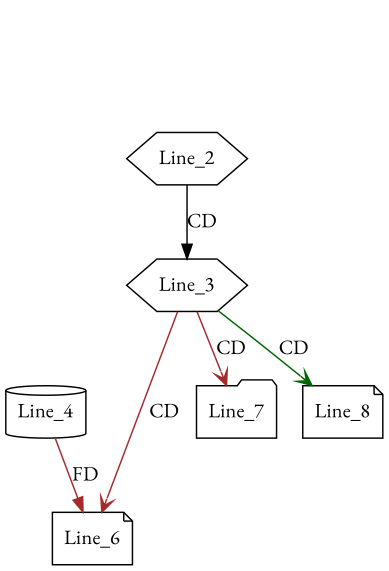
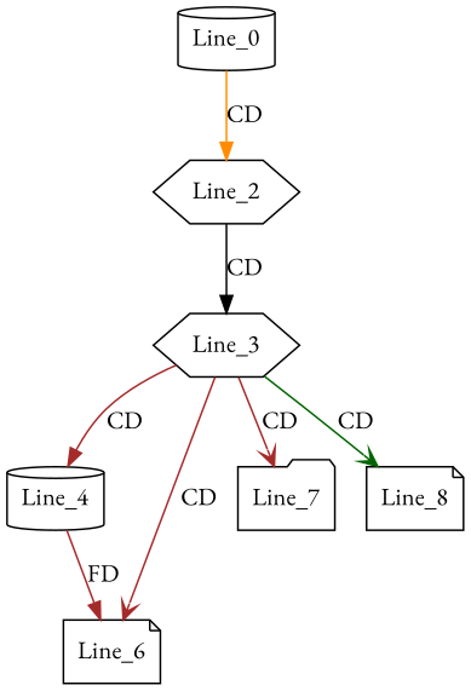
  digraph {
    fontname="EB Garamond"
    node [fontname="EB Garamond" shape=hexagon]
    edge [arrowhead=normal color=brown fontname="EB Garamond"]
    Line_2
+   Line_0 [shape=cylinder]
    Line_3
    Line_4 [shape=cylinder]
    Line_6 [shape=note]
    Line_7 [shape=folder]
    Line_8 [shape=note]
    Line_2 -> Line_3 [color=black label=CD]
+   Line_0 -> Line_2 [color=darkorange label=CD]
+   Line_3 -> Line_4 [label=CD]
    Line_3 -> Line_6 [arrowhead=vee label=CD]
    Line_3 -> Line_7 [arrowhead=vee label=CD]
    Line_3 -> Line_8 [arrowhead=vee color=darkgreen label=CD]
    Line_4 -> Line_6 [label=FD]
  }
